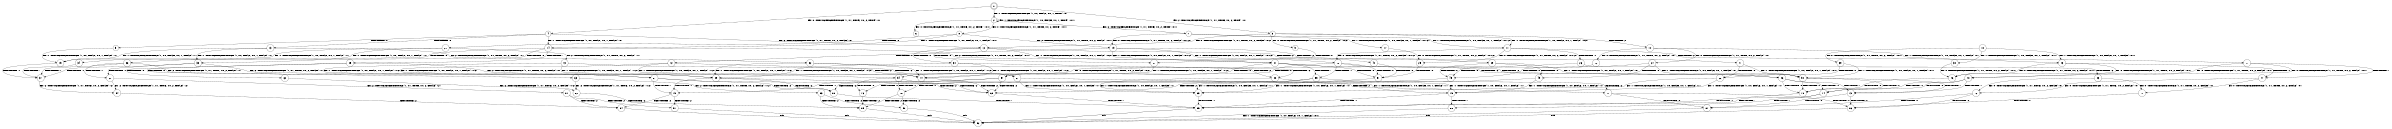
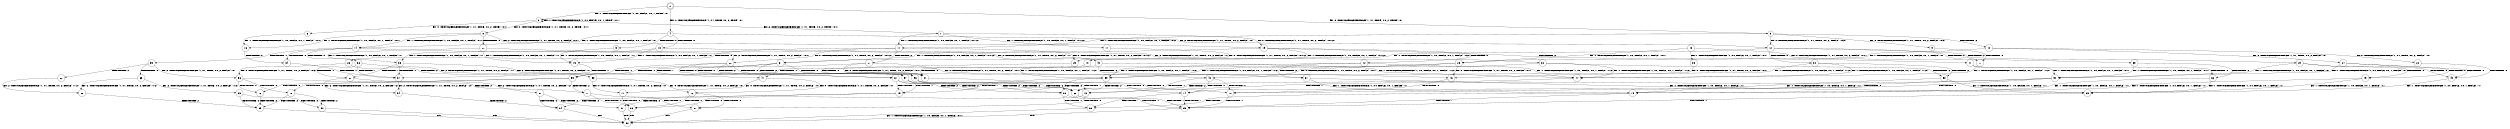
  digraph {
    node [shape=circle]
    0 [peripheries=2]
    2
    3
    4
    6
    7
    8
    9
    10
    11
    12
    5
    13
    14
    15
+   16
    17
    19
    20
    21
    22
    23
    24
    25
    26
    27
    28
    29
    30
    31
    32
    33
    34
    35
    36
    37
    18
    38
    39
    40
    41
    42
    43
    44
    45
    46
    47
    48
    49
    50
    51
    53
-   54
+   54 [label=56]
    55
    n55 [label=96]
    57
    58
    59
    60
    61
    62
    63
    n63 [label=94]
    66
    67
    68
    69
    70
    71
    72
    73
    74
    75
    76
    77
    78
    79
    80
    81
    82
    83
    84
    85
    86
    87
    88
    89
    90
    91
    92
    0 -> 2 [label="EX !1 !ATOMIC_EXCH_BRANCH (1, +0, FALSE, +0, 1, TRUE) !:0:"]
    0 -> 3 [label="EX !2 !ATOMIC_EXCH_BRANCH (1, +1, TRUE, +0, 2, TRUE) !:0:"]
    0 -> 4 [label="EX !0 !ATOMIC_EXCH_BRANCH (1, +1, TRUE, +0, 2, TRUE) !:0:"]
    2 -> 2 [label="EX !1 !ATOMIC_EXCH_BRANCH (1, +0, FALSE, +0, 1, TRUE) !:0:1:"]
    2 -> 6 [label="EX !0 !ATOMIC_EXCH_BRANCH (1, +1, TRUE, +0, 2, TRUE) !:0:1:"]
    2 -> 7 [label="EX !2 !ATOMIC_EXCH_BRANCH (1, +1, TRUE, +0, 2, TRUE) !:0:1:"]
    2 -> 8 [label="EX !0 !ATOMIC_EXCH_BRANCH (1, +1, TRUE, +0, 2, TRUE) !:0:1:"]
    3 -> 9 [label="EX !0 !ATOMIC_EXCH_BRANCH (1, +1, TRUE, +0, 2, FALSE) !:0:2:"]
    3 -> 10 [label="TERMINATE !2"]
    3 -> 11 [label="EX !1 !ATOMIC_EXCH_BRANCH (1, +0, FALSE, +0, 1, FALSE) !:0:2:"]
    3 -> 12 [label="EX !0 !ATOMIC_EXCH_BRANCH (1, +1, TRUE, +0, 2, FALSE) !:0:2:"]
    4 -> 12 [label="EX !2 !ATOMIC_EXCH_BRANCH (1, +1, TRUE, +0, 2, FALSE) !:0:"]
    4 -> 5 [label="TERMINATE !0"]
    4 -> 13 [label="TERMINATE !0"]
    4 -> 14 [label="EX !1 !ATOMIC_EXCH_BRANCH (1, +0, FALSE, +0, 1, FALSE) !:0:"]
+   6 -> 16 [label="EX !1 !ATOMIC_EXCH_BRANCH (1, +0, FALSE, +0, 1, FALSE) !:0:1:"]
    7 -> 11 [label="EX !1 !ATOMIC_EXCH_BRANCH (1, +0, FALSE, +0, 1, FALSE) !:0:1:2:"]
    7 -> 17 [label="EX !1 !ATOMIC_EXCH_BRANCH (1, +0, FALSE, +0, 1, FALSE) !:0:1:2:"]
    7 -> 19 [label="EX !0 !ATOMIC_EXCH_BRANCH (1, +1, TRUE, +0, 2, FALSE) !:0:1:2:"]
    8 -> 14 [label="EX !1 !ATOMIC_EXCH_BRANCH (1, +0, FALSE, +0, 1, FALSE) !:0:1:"]
+   8 -> 16 [label="EX !1 !ATOMIC_EXCH_BRANCH (1, +0, FALSE, +0, 1, FALSE) !:0:1:"]
    8 -> 19 [label="EX !2 !ATOMIC_EXCH_BRANCH (1, +1, TRUE, +0, 2, FALSE) !:0:1:"]
    8 -> 20 [label="TERMINATE !0"]
    9 -> 21 [label="TERMINATE !0"]
    10 -> 22 [label="EX !0 !ATOMIC_EXCH_BRANCH (1, +1, TRUE, +0, 2, FALSE) !:0:"]
    10 -> 23 [label="EX !1 !ATOMIC_EXCH_BRANCH (1, +0, FALSE, +0, 1, FALSE) !:0:"]
    10 -> 24 [label="EX !0 !ATOMIC_EXCH_BRANCH (1, +1, TRUE, +0, 2, FALSE) !:0:"]
    11 -> 25 [label="EX !0 !ATOMIC_EXCH_BRANCH (1, +1, TRUE, +0, 2, FALSE) !:0:1:2:"]
-   11 -> 26 [label="TERMINATE !1"]
+   11 -> 26 [label="TERMINATE !9"]
    11 -> 27 [label="TERMINATE !2"]
    11 -> 28 [label="EX !0 !ATOMIC_EXCH_BRANCH (1, +1, TRUE, +0, 2, FALSE) !:0:1:2:"]
    12 -> 21 [label="TERMINATE !0"]
    12 -> 29 [label="TERMINATE !2"]
    12 -> 30 [label="TERMINATE !0"]
    12 -> 31 [label="EX !1 !ATOMIC_EXCH_BRANCH (1, +0, FALSE, +0, 1, FALSE) !:0:2:"]
    5 -> 15 [label="EX !1 !ATOMIC_EXCH_BRANCH (1, +0, FALSE, +0, 1, FALSE) !:1:"]
    13 -> 15 [label="EX !1 !ATOMIC_EXCH_BRANCH (1, +0, FALSE, +0, 1, FALSE) !:1:"]
    13 -> 32 [label="EX !2 !ATOMIC_EXCH_BRANCH (1, +1, TRUE, +0, 2, FALSE) !:1:"]
    13 -> 33 [label="EX !1 !ATOMIC_EXCH_BRANCH (1, +0, FALSE, +0, 1, FALSE) !:1:"]
    14 -> 28 [label="EX !2 !ATOMIC_EXCH_BRANCH (1, +1, TRUE, +0, 2, FALSE) !:0:1:"]
    14 -> 34 [label="TERMINATE !0"]
    14 -> 35 [label="TERMINATE !1"]
    14 -> 36 [label="TERMINATE !0"]
    15 -> 37 [label="TERMINATE !1"]
+   16 -> 34 [label="TERMINATE !0"]
    17 -> 25 [label="EX !0 !ATOMIC_EXCH_BRANCH (1, +1, TRUE, +0, 2, FALSE) !:0:1:2:"]
    19 -> 31 [label="EX !1 !ATOMIC_EXCH_BRANCH (1, +0, FALSE, +0, 1, FALSE) !:0:1:2:"]
    19 -> 40 [label="EX !1 !ATOMIC_EXCH_BRANCH (1, +0, FALSE, +0, 1, FALSE) !:0:1:2:"]
    19 -> 41 [label="TERMINATE !2"]
    19 -> 42 [label="TERMINATE !0"]
    20 -> 15 [label="EX !1 !ATOMIC_EXCH_BRANCH (1, +0, FALSE, +0, 1, FALSE) !:1:"]
    20 -> 33 [label="EX !1 !ATOMIC_EXCH_BRANCH (1, +0, FALSE, +0, 1, FALSE) !:1:"]
    20 -> 43 [label="EX !2 !ATOMIC_EXCH_BRANCH (1, +1, TRUE, +0, 2, FALSE) !:1:"]
    21 -> 44 [label="EX !1 !ATOMIC_EXCH_BRANCH (1, +0, FALSE, +0, 1, FALSE) !:1:2:"]
    22 -> 45 [label="TERMINATE !0"]
    23 -> 46 [label="EX !0 !ATOMIC_EXCH_BRANCH (1, +1, TRUE, +0, 2, FALSE) !:0:1:"]
    23 -> 47 [label="TERMINATE !1"]
    23 -> 48 [label="EX !0 !ATOMIC_EXCH_BRANCH (1, +1, TRUE, +0, 2, FALSE) !:0:1:"]
    24 -> 45 [label="TERMINATE !0"]
    24 -> 49 [label="TERMINATE !0"]
    24 -> 50 [label="EX !1 !ATOMIC_EXCH_BRANCH (1, +0, FALSE, +0, 1, FALSE) !:0:"]
    25 -> 51 [label="TERMINATE !0"]
    26 -> 53 [label="TERMINATE !2"]
    26 -> 54 [label="EX !0 !ATOMIC_EXCH_BRANCH (1, +1, TRUE, +0, 2, FALSE) !:0:2:"]
    27 -> 46 [label="EX !0 !ATOMIC_EXCH_BRANCH (1, +1, TRUE, +0, 2, FALSE) !:0:1:"]
    27 -> 47 [label="TERMINATE !1"]
    27 -> 48 [label="EX !0 !ATOMIC_EXCH_BRANCH (1, +1, TRUE, +0, 2, FALSE) !:0:1:"]
    28 -> 51 [label="TERMINATE !0"]
    28 -> 55 [label="TERMINATE !1"]
    28 -> n55 [label="TERMINATE !2"]
    28 -> 57 [label="TERMINATE !0"]
    29 -> 45 [label="TERMINATE !0"]
    29 -> 49 [label="TERMINATE !0"]
    29 -> 50 [label="EX !1 !ATOMIC_EXCH_BRANCH (1, +0, FALSE, +0, 1, FALSE) !:0:"]
    30 -> 44 [label="EX !1 !ATOMIC_EXCH_BRANCH (1, +0, FALSE, +0, 1, FALSE) !:1:2:"]
    30 -> 58 [label="TERMINATE !2"]
    30 -> 59 [label="EX !1 !ATOMIC_EXCH_BRANCH (1, +0, FALSE, +0, 1, FALSE) !:1:2:"]
    31 -> 51 [label="TERMINATE !0"]
    31 -> 55 [label="TERMINATE !1"]
    31 -> n55 [label="TERMINATE !2"]
    31 -> 57 [label="TERMINATE !0"]
    32 -> 44 [label="EX !1 !ATOMIC_EXCH_BRANCH (1, +0, FALSE, +0, 1, FALSE) !:1:2:"]
    32 -> 58 [label="TERMINATE !2"]
    32 -> 59 [label="EX !1 !ATOMIC_EXCH_BRANCH (1, +0, FALSE, +0, 1, FALSE) !:1:2:"]
    33 -> 37 [label="TERMINATE !1"]
    33 -> 60 [label="TERMINATE !1"]
    33 -> 61 [label="EX !2 !ATOMIC_EXCH_BRANCH (1, +1, TRUE, +0, 2, FALSE) !:1:"]
    34 -> 37 [label="TERMINATE !1"]
    35 -> 54 [label="EX !2 !ATOMIC_EXCH_BRANCH (1, +1, TRUE, +0, 2, FALSE) !:0:"]
    35 -> 62 [label="TERMINATE !0"]
    35 -> 63 [label="TERMINATE !0"]
    36 -> 37 [label="TERMINATE !1"]
    36 -> 60 [label="TERMINATE !1"]
    36 -> 61 [label="EX !2 !ATOMIC_EXCH_BRANCH (1, +1, TRUE, +0, 2, FALSE) !:1:"]
    37 -> n63 [label="EX !2 !ATOMIC_EXCH_BRANCH (1, +1, TRUE, +0, 2, FALSE) !:2:"]
    18 -> 23 [label="EX !1 !ATOMIC_EXCH_BRANCH (1, +0, FALSE, +0, 1, FALSE) !:0:1:"]
    18 -> 38 [label="EX !1 !ATOMIC_EXCH_BRANCH (1, +0, FALSE, +0, 1, FALSE) !:0:1:"]
    18 -> 39 [label="EX !0 !ATOMIC_EXCH_BRANCH (1, +1, TRUE, +0, 2, FALSE) !:0:1:"]
    38 -> 46 [label="EX !0 !ATOMIC_EXCH_BRANCH (1, +1, TRUE, +0, 2, FALSE) !:0:1:"]
    39 -> 50 [label="EX !1 !ATOMIC_EXCH_BRANCH (1, +0, FALSE, +0, 1, FALSE) !:0:1:"]
    39 -> 66 [label="TERMINATE !0"]
    40 -> 51 [label="TERMINATE !0"]
    41 -> 50 [label="EX !1 !ATOMIC_EXCH_BRANCH (1, +0, FALSE, +0, 1, FALSE) !:0:1:"]
    41 -> 66 [label="TERMINATE !0"]
    42 -> 44 [label="EX !1 !ATOMIC_EXCH_BRANCH (1, +0, FALSE, +0, 1, FALSE) !:1:2:"]
    42 -> 59 [label="EX !1 !ATOMIC_EXCH_BRANCH (1, +0, FALSE, +0, 1, FALSE) !:1:2:"]
    42 -> 67 [label="TERMINATE !2"]
    43 -> 44 [label="EX !1 !ATOMIC_EXCH_BRANCH (1, +0, FALSE, +0, 1, FALSE) !:1:2:"]
    43 -> 59 [label="EX !1 !ATOMIC_EXCH_BRANCH (1, +0, FALSE, +0, 1, FALSE) !:1:2:"]
    43 -> 67 [label="TERMINATE !2"]
    44 -> 68 [label="TERMINATE !2"]
    45 -> 69 [label="EX !1 !ATOMIC_EXCH_BRANCH (1, +0, FALSE, +0, 1, FALSE) !:1:"]
    46 -> 70 [label="TERMINATE !0"]
    47 -> 71 [label="EX !0 !ATOMIC_EXCH_BRANCH (1, +1, TRUE, +0, 2, FALSE) !:0:"]
    47 -> 72 [label="EX !0 !ATOMIC_EXCH_BRANCH (1, +1, TRUE, +0, 2, FALSE) !:0:"]
    48 -> 70 [label="TERMINATE !0"]
    48 -> 73 [label="TERMINATE !1"]
    48 -> 74 [label="TERMINATE !0"]
    49 -> 69 [label="EX !1 !ATOMIC_EXCH_BRANCH (1, +0, FALSE, +0, 1, FALSE) !:1:"]
    49 -> 75 [label="EX !1 !ATOMIC_EXCH_BRANCH (1, +0, FALSE, +0, 1, FALSE) !:1:"]
    50 -> 70 [label="TERMINATE !0"]
    50 -> 73 [label="TERMINATE !1"]
    50 -> 74 [label="TERMINATE !0"]
    51 -> 68 [label="TERMINATE !2"]
    53 -> 71 [label="EX !0 !ATOMIC_EXCH_BRANCH (1, +1, TRUE, +0, 2, FALSE) !:0:"]
    53 -> 72 [label="EX !0 !ATOMIC_EXCH_BRANCH (1, +1, TRUE, +0, 2, FALSE) !:0:"]
    54 -> 76 [label="TERMINATE !0"]
    54 -> 77 [label="TERMINATE !2"]
    54 -> 78 [label="TERMINATE !0"]
    55 -> 76 [label="TERMINATE !0"]
    55 -> 77 [label="TERMINATE !2"]
    55 -> 78 [label="TERMINATE !0"]
    n55 -> 70 [label="TERMINATE !0"]
    n55 -> 73 [label="TERMINATE !1"]
    n55 -> 74 [label="TERMINATE !0"]
    57 -> 68 [label="TERMINATE !2"]
    57 -> 79 [label="TERMINATE !1"]
    57 -> 80 [label="TERMINATE !2"]
    58 -> 69 [label="EX !1 !ATOMIC_EXCH_BRANCH (1, +0, FALSE, +0, 1, FALSE) !:1:"]
    58 -> 75 [label="EX !1 !ATOMIC_EXCH_BRANCH (1, +0, FALSE, +0, 1, FALSE) !:1:"]
    59 -> 68 [label="TERMINATE !2"]
    59 -> 79 [label="TERMINATE !1"]
    59 -> 80 [label="TERMINATE !2"]
    60 -> n63 [label="EX !2 !ATOMIC_EXCH_BRANCH (1, +1, TRUE, +0, 2, FALSE) !:2:"]
    60 -> 81 [label="EX !2 !ATOMIC_EXCH_BRANCH (1, +1, TRUE, +0, 2, FALSE) !:2:"]
    61 -> 68 [label="TERMINATE !2"]
    61 -> 79 [label="TERMINATE !1"]
    61 -> 80 [label="TERMINATE !2"]
    62 -> 82 [label="EX !2 !ATOMIC_EXCH_BRANCH (1, +1, TRUE, +0, 2, FALSE) !:1:2:"]
    63 -> 82 [label="EX !2 !ATOMIC_EXCH_BRANCH (1, +1, TRUE, +0, 2, FALSE) !:1:2:"]
    63 -> 83 [label="EX !2 !ATOMIC_EXCH_BRANCH (1, +1, TRUE, +0, 2, FALSE) !:1:2:"]
    n63 -> 84 [label="TERMINATE !2"]
    66 -> 69 [label="EX !1 !ATOMIC_EXCH_BRANCH (1, +0, FALSE, +0, 1, FALSE) !:1:"]
    66 -> 75 [label="EX !1 !ATOMIC_EXCH_BRANCH (1, +0, FALSE, +0, 1, FALSE) !:1:"]
    67 -> 69 [label="EX !1 !ATOMIC_EXCH_BRANCH (1, +0, FALSE, +0, 1, FALSE) !:1:"]
    67 -> 75 [label="EX !1 !ATOMIC_EXCH_BRANCH (1, +0, FALSE, +0, 1, FALSE) !:1:"]
    68 -> 85 [label="TERMINATE !1"]
    69 -> 85 [label="TERMINATE !1"]
    70 -> 85 [label="TERMINATE !1"]
    71 -> 86 [label="TERMINATE !0"]
    72 -> 86 [label="TERMINATE !0"]
    72 -> 87 [label="TERMINATE !0"]
    73 -> 86 [label="TERMINATE !0"]
    73 -> 87 [label="TERMINATE !0"]
    74 -> 85 [label="TERMINATE !1"]
    74 -> 88 [label="TERMINATE !1"]
    75 -> 85 [label="TERMINATE !1"]
    75 -> 88 [label="TERMINATE !1"]
    76 -> 89 [label="TERMINATE !2"]
    77 -> 86 [label="TERMINATE !0"]
    77 -> 87 [label="TERMINATE !0"]
    78 -> 89 [label="TERMINATE !2"]
    78 -> 90 [label="TERMINATE !2"]
    79 -> 84 [label="TERMINATE !2"]
    79 -> 91 [label="TERMINATE !2"]
    80 -> 85 [label="TERMINATE !1"]
+   80 -> 88 [label="TERMINATE !1"]
    81 -> 84 [label="TERMINATE !2"]
    81 -> 91 [label="TERMINATE !2"]
    82 -> 89 [label="TERMINATE !2"]
    83 -> 89 [label="TERMINATE !2"]
    83 -> 90 [label="TERMINATE !2"]
    84 -> 92 [label=exit]
    85 -> 92 [label=exit]
    86 -> 92 [label=exit]
    87 -> 92 [label=exit]
    88 -> 92 [label="EX !1 !ATOMIC_EXCH_BRANCH (1, +0, FALSE, +0, 1, FALSE) !:0:1:"]
    89 -> 92 [label=exit]
    90 -> 92 [label=exit]
    91 -> 92 [label=exit]
  }
